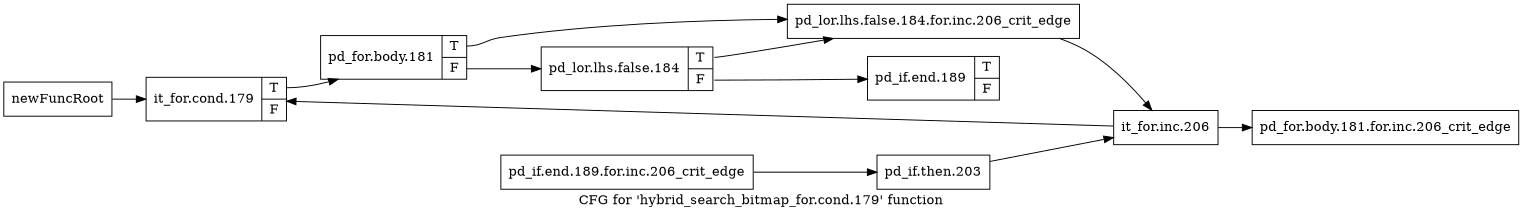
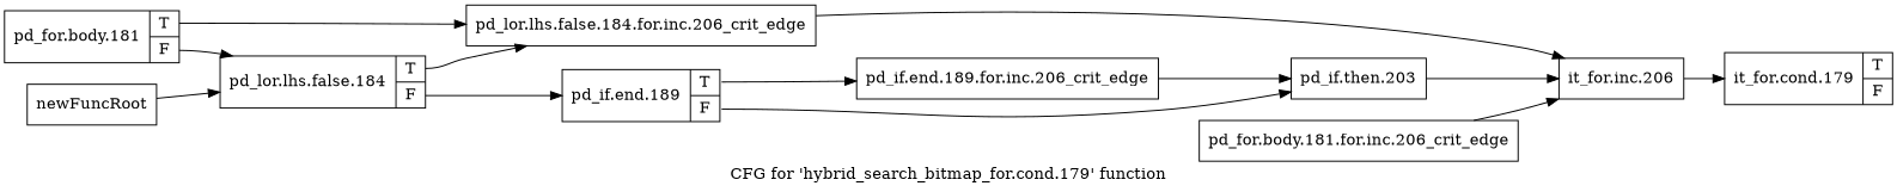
  digraph {
    label="CFG for 'hybrid_search_bitmap_for.cond.179' function"
    rankdir=LR
    node [shape=record]
    n1 [label="{newFuncRoot}"]
    n2 [label="{it_for.cond.179|{<s0>T|<s1>F}}"]
    n3 [label="{pd_for.body.181|{<s0>T|<s1>F}}"]
    n4 [label="{pd_lor.lhs.false.184|{<s0>T|<s1>F}}"]
    n5 [label="{pd_lor.lhs.false.184.for.inc.206_crit_edge}"]
    n6 [label="{pd_for.body.181.for.inc.206_crit_edge}"]
    n7 [label="{it_for.inc.206}"]
    n8 [label="{pd_if.end.189|{<s0>T|<s1>F}}"]
    n9 [label="{pd_if.end.189.for.inc.206_crit_edge}"]
    n10 [label="{pd_if.then.203}"]
-   n1 -> n2
-   n2 -> n3 [tailport=s0]
+   n1 -> n4
    n3 -> n4 [tailport=s1]
    n3 -> n5 [tailport=s0]
    n4 -> n5 [tailport=s0]
    n4 -> n8 [tailport=s1]
    n5 -> n7
-   n7 -> n6
+   n6 -> n7
    n7 -> n2
+   n8 -> n9 [tailport=s0]
+   n8 -> n10 [tailport=s1]
    n9 -> n10
    n10 -> n7
  }
